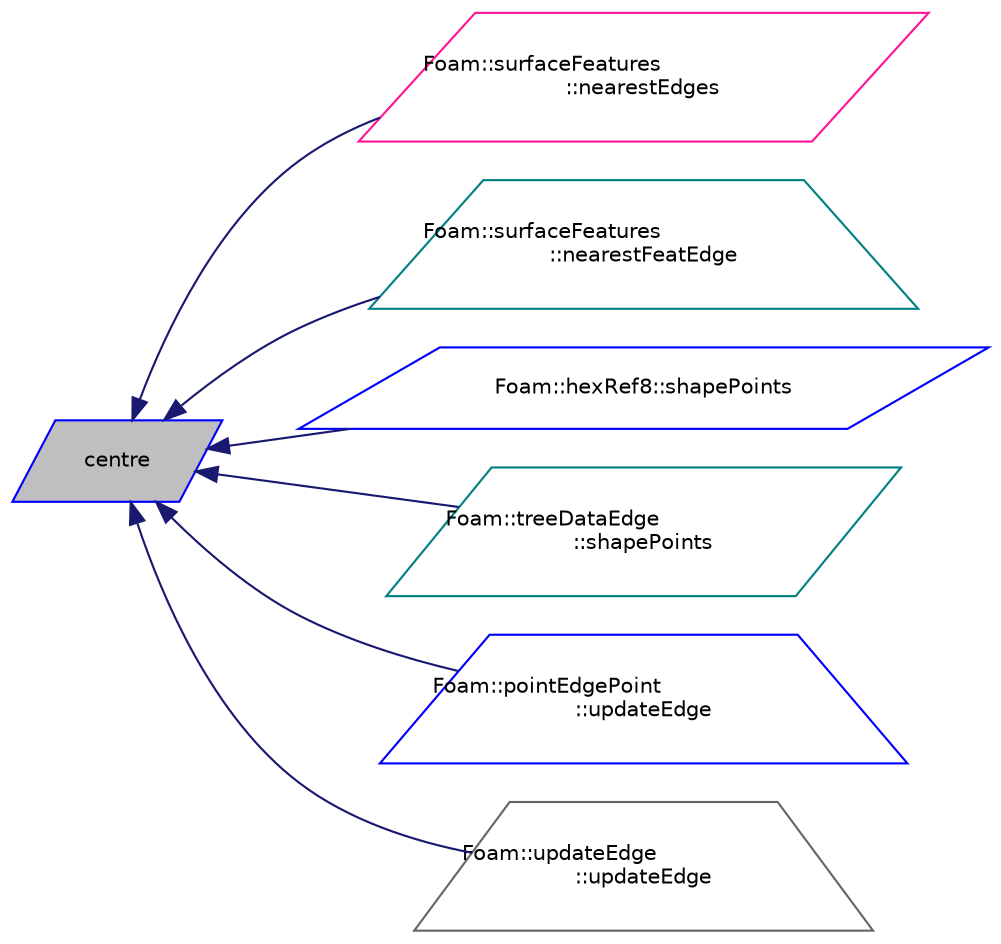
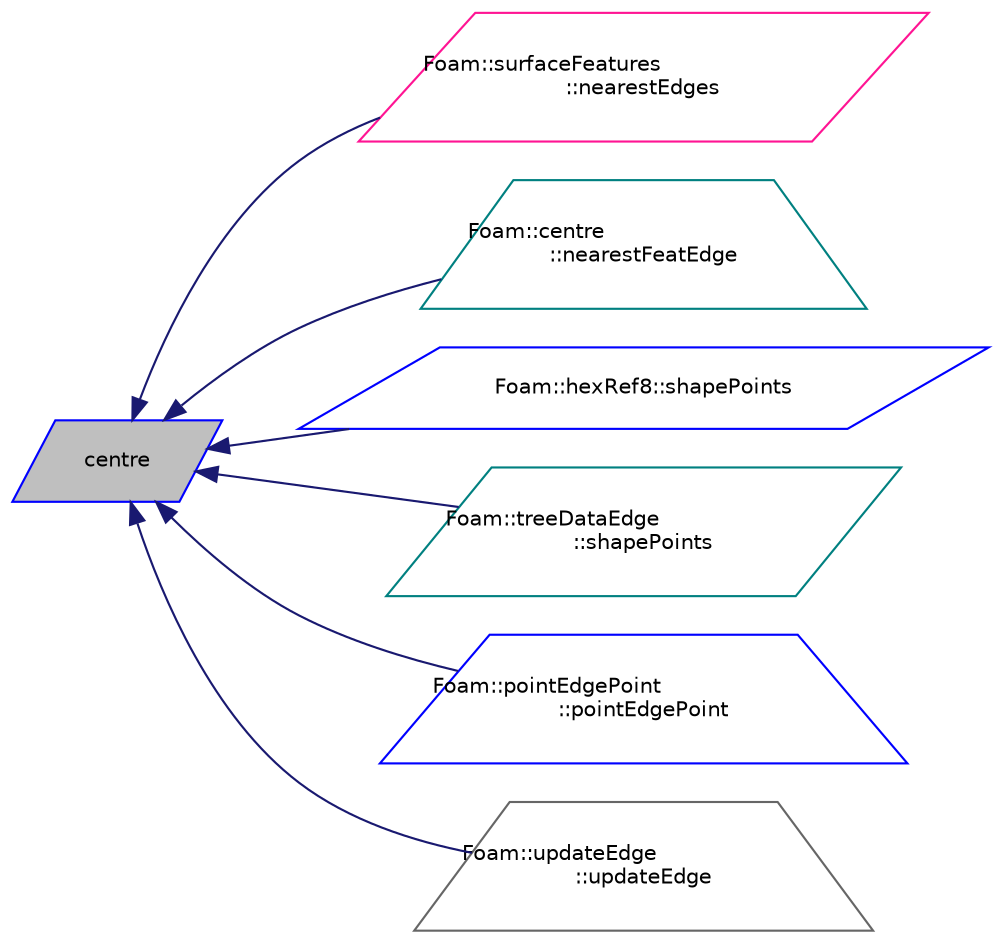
  digraph {
    rankdir=LR
    node [color=blue fontname=Helvetica fontsize=10 shape=parallelogram]
    edge [color=midnightblue dir=back fontname=Helvetica fontsize=10 labelfontname=Helvetica labelfontsize=10 style=solid]
    n1 [fillcolor=grey75 fontcolor=black height=0.2 label=centre style=filled width=0.4]
    n2 [color=deeppink height=0.2 label="Foam::surfaceFeatures\l::nearestEdges" width=0.4]
-   n3 [color=teal height=0.2 label="Foam::surfaceFeatures\l::nearestFeatEdge" shape=trapezium width=0.4]
+   n3 [color=teal height=0.2 label="Foam::centre\l::nearestFeatEdge" shape=trapezium width=0.4]
    n4 [height=0.2 label="Foam::hexRef8::shapePoints" width=0.4]
    n5 [color=teal height=0.2 label="Foam::treeDataEdge\l::shapePoints" width=0.4]
-   n6 [height=0.2 label="Foam::pointEdgePoint\l::updateEdge" shape=trapezium width=0.4]
+   n6 [height=0.2 label="Foam::pointEdgePoint\l::pointEdgePoint" shape=trapezium width=0.4]
    n7 [color=gray40 height=0.2 label="Foam::updateEdge\l::updateEdge" shape=trapezium width=0.4]
    n1 -> n2
    n1 -> n3
    n1 -> n4
    n1 -> n5
    n1 -> n6
    n1 -> n7
  }
